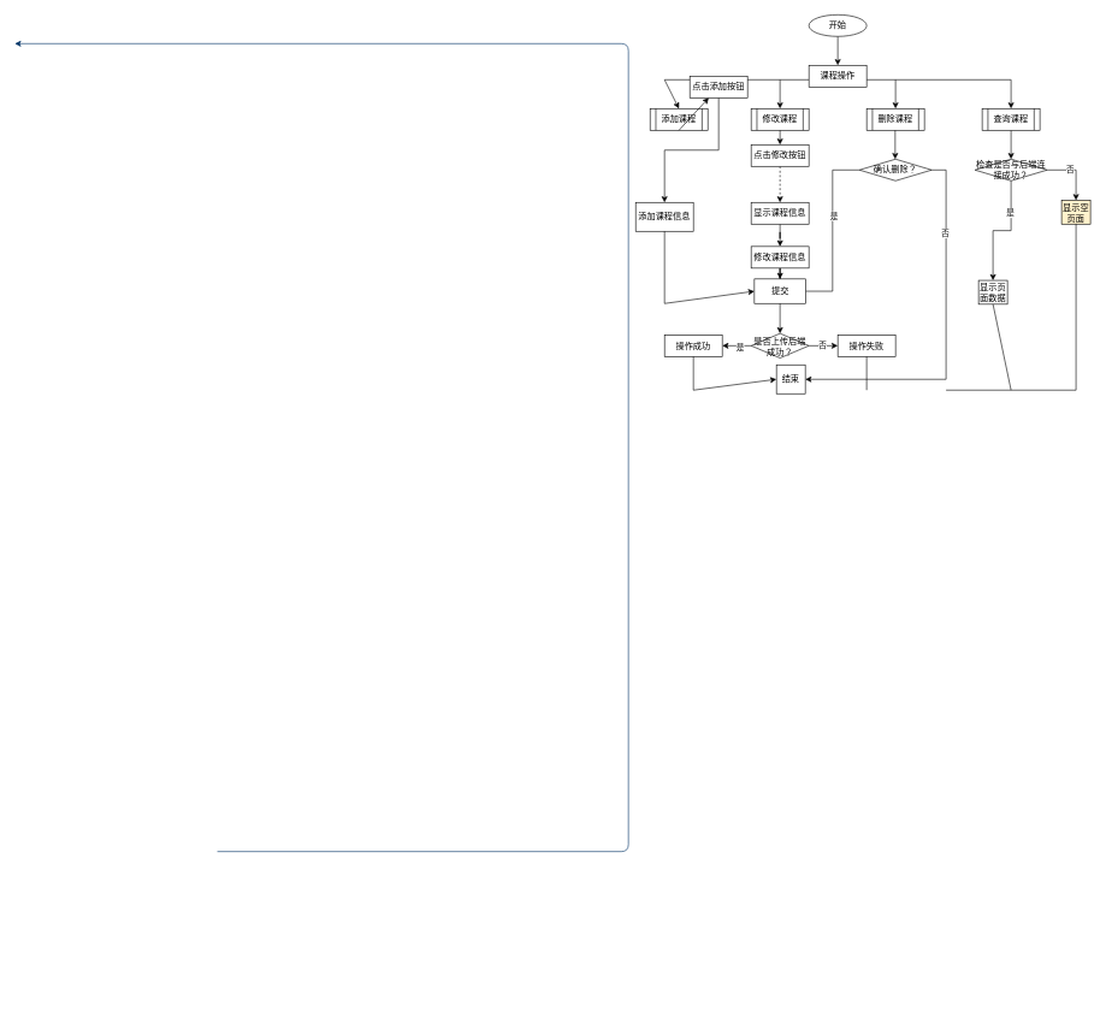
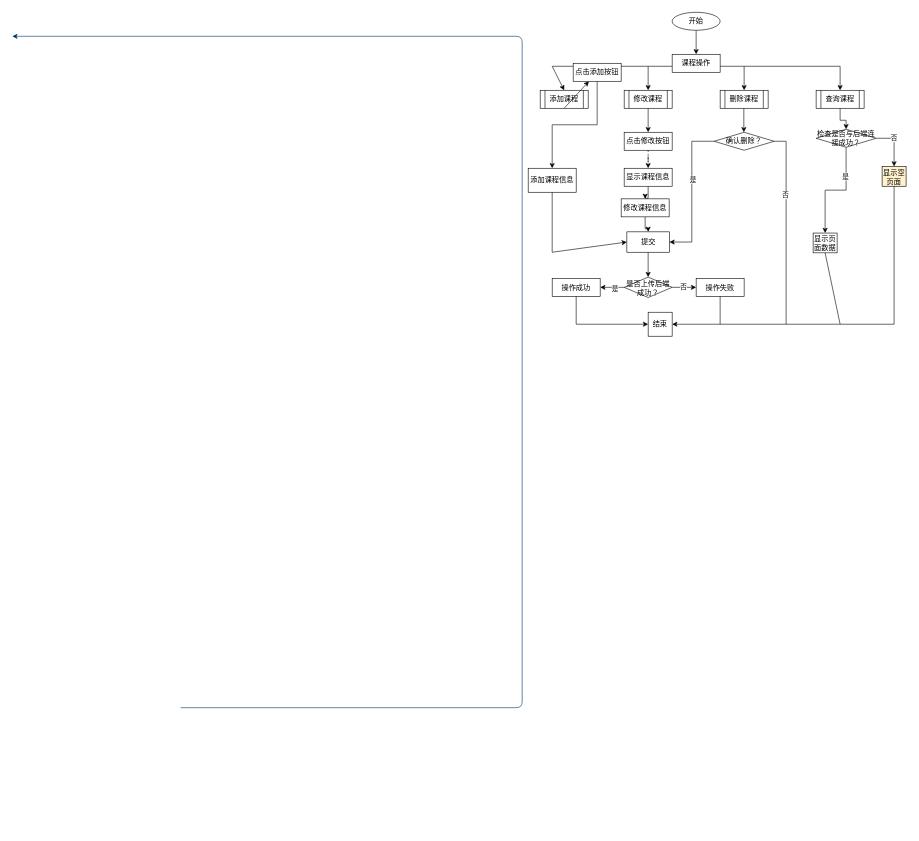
  <mxCell id="0" />
  <mxCell id="1" parent="0" />
  <mxCell id="2" value="" style="edgeStyle=elbowEdgeStyle;elbow=horizontal;exitX=1;exitY=0.5;exitPerimeter=0;entryX=0.905;entryY=0.5;entryPerimeter=0;fontStyle=1;strokeColor=#003366;strokeWidth=1;html=1;" parent="1" edge="1"><mxGeometry width="100" height="100" as="geometry"><mxPoint x="300.5" y="1179.25" as="sourcePoint" /><mxPoint x="20" as="targetPoint" y="60" /><Array as="points"><mxPoint x="870" y="1380" /></Array></mxGeometry></mxCell>
  <mxCell id="3" value="添加课程" style="shape=process;whiteSpace=wrap;html=1;backgroundOutline=1;" vertex="1" parent="1"><mxGeometry x="900" y="150" width="80" height="30" as="geometry" /></mxCell>
  <mxCell id="4" value="" style="edgeStyle=orthogonalEdgeStyle;rounded=0;orthogonalLoop=1;jettySize=auto;html=1;" edge="1" parent="1" source="5" target="31"><mxGeometry relative="1" as="geometry" /></mxCell>
  <mxCell id="5" value="查询课程" style="shape=process;whiteSpace=wrap;html=1;backgroundOutline=1;" vertex="1" parent="1"><mxGeometry x="1360" y="150" width="80" height="30" as="geometry" /></mxCell>
  <mxCell id="6" value="删除课程" style="shape=process;whiteSpace=wrap;html=1;backgroundOutline=1;" vertex="1" parent="1"><mxGeometry x="1200" y="150" width="80" height="30" as="geometry" /></mxCell>
  <mxCell id="7" value="修改课程" style="shape=process;whiteSpace=wrap;html=1;backgroundOutline=1;" vertex="1" parent="1"><mxGeometry x="1040" y="150" width="80" height="30" as="geometry" /></mxCell>
  <mxCell id="8" value="" style="endArrow=classic;html=1;rounded=0;entryX=0.5;entryY=0;entryDx=0;entryDy=0;" edge="1" parent="1" target="3"><mxGeometry width="50" height="50" relative="1" as="geometry"><mxPoint x="1120" y="110" as="sourcePoint" /><mxPoint x="920" y="100" as="targetPoint" /><Array as="points"><mxPoint x="920" y="110" /></Array></mxGeometry></mxCell>
  <mxCell id="9" value="" style="endArrow=classic;html=1;rounded=0;entryX=0.5;entryY=0;entryDx=0;entryDy=0;" edge="1" parent="1" target="7"><mxGeometry width="50" height="50" relative="1" as="geometry"><mxPoint x="1080" y="110" as="sourcePoint" /><mxPoint x="1050" y="240" as="targetPoint" /></mxGeometry></mxCell>
  <mxCell id="10" value="" style="endArrow=classic;html=1;rounded=0;entryX=0.5;entryY=0;entryDx=0;entryDy=0;" edge="1" parent="1" target="5"><mxGeometry width="50" height="50" relative="1" as="geometry"><mxPoint x="1200" y="110" as="sourcePoint" /><mxPoint x="1400" y="110" as="targetPoint" /><Array as="points"><mxPoint x="1400" y="110" /></Array></mxGeometry></mxCell>
  <mxCell id="11" value="" style="endArrow=classic;html=1;rounded=0;entryX=0.5;entryY=0;entryDx=0;entryDy=0;" edge="1" parent="1" target="6"><mxGeometry width="50" height="50" relative="1" as="geometry"><mxPoint x="1240" y="110" as="sourcePoint" /><mxPoint x="1050" y="240" as="targetPoint" /></mxGeometry></mxCell>
  <mxCell id="12" value="" style="edgeStyle=orthogonalEdgeStyle;rounded=0;orthogonalLoop=1;jettySize=auto;html=1;" edge="1" parent="1" source="13" target="14"><mxGeometry relative="1" as="geometry" /></mxCell>
  <mxCell id="13" value="开始" style="ellipse;whiteSpace=wrap;html=1;" vertex="1" parent="1"><mxGeometry x="1120" y="20" width="80" height="30" as="geometry" /></mxCell>
  <mxCell id="14" value="课程操作" style="rounded=0;whiteSpace=wrap;html=1;" vertex="1" parent="1"><mxGeometry x="1120" y="90" width="80" height="30" as="geometry" /></mxCell>
  <mxCell id="15" value="" style="endArrow=classic;html=1;rounded=0;exitX=0.5;exitY=1;exitDx=0;exitDy=0;" edge="1" parent="1" source="3" target="17"><mxGeometry width="50" height="50" relative="1" as="geometry"><mxPoint x="1370" y="220" as="sourcePoint" /><mxPoint x="920" y="220" as="targetPoint" /></mxGeometry></mxCell>
  <mxCell id="16" value="" style="edgeStyle=orthogonalEdgeStyle;rounded=0;orthogonalLoop=1;jettySize=auto;html=1;" edge="1" parent="1" source="17" target="18"><mxGeometry relative="1" as="geometry" /></mxCell>
  <mxCell id="17" value="点击添加按钮" style="rounded=0;whiteSpace=wrap;html=1;" vertex="1" parent="1"><mxGeometry x="955" y="105" width="80" height="30" as="geometry" /></mxCell>
  <mxCell id="18" value="添加课程信息" style="rounded=0;whiteSpace=wrap;html=1;" vertex="1" parent="1"><mxGeometry x="880" y="280" width="80" height="40" as="geometry" /></mxCell>
  <mxCell id="19" value="" style="edgeStyle=orthogonalEdgeStyle;rounded=0;orthogonalLoop=1;jettySize=auto;html=1;exitX=0.5;exitY=1;exitDx=0;exitDy=0;" edge="1" parent="1" source="32" target="34"><mxGeometry relative="1" as="geometry" /></mxCell>
  <mxCell id="20" value="" style="edgeStyle=orthogonalEdgeStyle;rounded=0;orthogonalLoop=1;jettySize=auto;html=1;entryX=0.5;entryY=0;entryDx=0;entryDy=0;dashed=1;" edge="1" parent="1" source="21" target="32"><mxGeometry relative="1" as="geometry"><Array as="points" /></mxGeometry></mxCell>
- <mxCell id="21" value="点击修改按钮" style="rounded=0;whiteSpace=wrap;html=1;" vertex="1" parent="1"><mxGeometry x="1040" y="200" width="80" height="30" as="geometry" /></mxCell>
- <mxCell id="22" style="edgeStyle=orthogonalEdgeStyle;rounded=0;orthogonalLoop=1;jettySize=auto;html=1;exitX=0;exitY=0.5;exitDx=0;exitDy=0;entryX=1;entryY=0.5;entryDx=0;entryDy=0;endArrow=none;" edge="1" parent="1" source="26" target="35"><mxGeometry relative="1" as="geometry" /></mxCell>
+ <mxCell id="21" value="点击修改按钮" style="rounded=0;whiteSpace=wrap;html=1;" vertex="1" parent="1"><mxGeometry x="1040" y="220" width="80" height="30" as="geometry" /></mxCell>
+ <mxCell id="22" style="edgeStyle=orthogonalEdgeStyle;rounded=0;orthogonalLoop=1;jettySize=auto;html=1;exitX=0;exitY=0.5;exitDx=0;exitDy=0;entryX=1;entryY=0.5;entryDx=0;entryDy=0;" edge="1" parent="1" source="26" target="35"><mxGeometry relative="1" as="geometry" /></mxCell>
  <mxCell id="23" value="是" style="edgeLabel;html=1;align=center;verticalAlign=middle;resizable=0;points=[];" vertex="1" connectable="0" parent="22"><mxGeometry x="-0.17" y="2" relative="1" as="geometry"><mxPoint as="offset" /></mxGeometry></mxCell>
  <mxCell id="24" value="" style="edgeStyle=orthogonalEdgeStyle;rounded=0;orthogonalLoop=1;jettySize=auto;html=1;entryX=1;entryY=0.5;entryDx=0;entryDy=0;exitX=1;exitY=0.5;exitDx=0;exitDy=0;" edge="1" parent="1" source="26" target="39"><mxGeometry relative="1" as="geometry" /></mxCell>
  <mxCell id="25" value="否" style="edgeLabel;html=1;align=center;verticalAlign=middle;resizable=0;points=[];" vertex="1" connectable="0" parent="24"><mxGeometry x="-0.577" y="-2" relative="1" as="geometry"><mxPoint as="offset" /></mxGeometry></mxCell>
  <mxCell id="26" value="确认删除？" style="rhombus;whiteSpace=wrap;html=1;" vertex="1" parent="1"><mxGeometry x="1190" y="220" width="100" height="30" as="geometry" /></mxCell>
  <mxCell id="27" value="" style="edgeStyle=orthogonalEdgeStyle;rounded=0;orthogonalLoop=1;jettySize=auto;html=1;" edge="1" parent="1" source="31" target="40"><mxGeometry relative="1" as="geometry" /></mxCell>
  <mxCell id="28" value="是" style="edgeLabel;html=1;align=center;verticalAlign=middle;resizable=0;points=[];" vertex="1" connectable="0" parent="27"><mxGeometry x="-0.46" y="-2" relative="1" as="geometry"><mxPoint as="offset" /></mxGeometry></mxCell>
  <mxCell id="29" style="edgeStyle=orthogonalEdgeStyle;rounded=0;orthogonalLoop=1;jettySize=auto;html=1;exitX=1;exitY=0.5;exitDx=0;exitDy=0;entryX=0.5;entryY=0;entryDx=0;entryDy=0;" edge="1" parent="1" source="31" target="41"><mxGeometry relative="1" as="geometry" /></mxCell>
  <mxCell id="30" value="否" style="edgeLabel;html=1;align=center;verticalAlign=middle;resizable=0;points=[];" vertex="1" connectable="0" parent="29"><mxGeometry x="-0.252" y="1" relative="1" as="geometry"><mxPoint as="offset" /></mxGeometry></mxCell>
- <mxCell id="31" value="检查是否与后端连接成功？" style="rhombus;whiteSpace=wrap;html=1;" vertex="1" parent="1"><mxGeometry x="1350" y="220" width="100" height="30" as="geometry" /></mxCell>
+ <mxCell id="31" value="检查是否与后端连接成功？" style="rhombus;whiteSpace=wrap;html=1;" vertex="1" parent="1"><mxGeometry x="1360" y="215" width="100" height="30" as="geometry" /></mxCell>
  <mxCell id="32" value="显示课程信息" style="rounded=0;whiteSpace=wrap;html=1;" vertex="1" parent="1"><mxGeometry x="1040" y="280" width="80" height="30" as="geometry" /></mxCell>
  <mxCell id="33" value="" style="edgeStyle=orthogonalEdgeStyle;rounded=0;orthogonalLoop=1;jettySize=auto;html=1;" edge="1" parent="1" source="34" target="35"><mxGeometry relative="1" as="geometry" /></mxCell>
- <mxCell id="34" value="修改课程信息" style="rounded=0;whiteSpace=wrap;html=1;" vertex="1" parent="1"><mxGeometry x="1040" y="341" width="80" height="30" as="geometry" /></mxCell>
+ <mxCell id="34" value="修改课程信息" style="rounded=0;whiteSpace=wrap;html=1;" vertex="1" parent="1"><mxGeometry x="1035" y="331" width="80" height="30" as="geometry" /></mxCell>
  <mxCell id="35" value="提交" style="rounded=0;whiteSpace=wrap;html=1;" vertex="1" parent="1"><mxGeometry x="1044.5" y="386" width="71" height="34" as="geometry" /></mxCell>
  <mxCell id="36" value="" style="endArrow=classic;html=1;rounded=0;exitX=0.5;exitY=1;exitDx=0;exitDy=0;entryX=0.5;entryY=0;entryDx=0;entryDy=0;" edge="1" parent="1" source="7" target="21"><mxGeometry width="50" height="50" relative="1" as="geometry"><mxPoint x="1290" y="240" as="sourcePoint" /><mxPoint x="1340" y="190" as="targetPoint" /></mxGeometry></mxCell>
  <mxCell id="37" value="" style="endArrow=classic;html=1;rounded=0;entryX=0.5;entryY=0;entryDx=0;entryDy=0;" edge="1" parent="1"><mxGeometry width="50" height="50" relative="1" as="geometry"><mxPoint x="1239.5" y="180" as="sourcePoint" /><mxPoint x="1239.5" y="220" as="targetPoint" /></mxGeometry></mxCell>
  <mxCell id="38" value="" style="edgeStyle=none;orthogonalLoop=1;jettySize=auto;html=1;rounded=0;exitX=0.5;exitY=1;exitDx=0;exitDy=0;entryX=0;entryY=0.5;entryDx=0;entryDy=0;" edge="1" parent="1" source="18" target="35"><mxGeometry width="100" relative="1" as="geometry"><mxPoint x="870" y="330" as="sourcePoint" /><mxPoint x="1040" y="420" as="targetPoint" /><Array as="points"><mxPoint x="920" y="420" /></Array></mxGeometry></mxCell>
- <mxCell id="39" value="结束" style="rounded=0;whiteSpace=wrap;html=1;" vertex="1" parent="1"><mxGeometry x="1075" y="505" width="40" height="40" as="geometry" /></mxCell>
+ <mxCell id="39" value="结束" style="rounded=0;whiteSpace=wrap;html=1;" vertex="1" parent="1"><mxGeometry x="1080" y="520" width="40" height="40" as="geometry" /></mxCell>
  <mxCell id="40" value="显示页面数据" style="rounded=0;whiteSpace=wrap;html=1;" vertex="1" parent="1"><mxGeometry x="1355" y="388" width="40" height="33" as="geometry" /></mxCell>
  <mxCell id="41" value="显示空页面" style="rounded=0;whiteSpace=wrap;html=1;fillColor=#fff2cc;" vertex="1" parent="1"><mxGeometry x="1470" y="277" width="40" height="33" as="geometry" /></mxCell>
  <mxCell id="42" value="" style="endArrow=none;html=1;rounded=0;entryX=0.5;entryY=1;entryDx=0;entryDy=0;" edge="1" parent="1" target="40"><mxGeometry width="50" height="50" relative="1" as="geometry"><mxPoint x="1310" y="540" as="sourcePoint" /><mxPoint x="1340" y="400" as="targetPoint" /><Array as="points"><mxPoint x="1400" y="540" /></Array></mxGeometry></mxCell>
  <mxCell id="43" value="" style="endArrow=none;html=1;rounded=0;entryX=0.5;entryY=1;entryDx=0;entryDy=0;" edge="1" parent="1" target="41"><mxGeometry width="50" height="50" relative="1" as="geometry"><mxPoint x="1400" y="540" as="sourcePoint" /><mxPoint x="1490" y="321" as="targetPoint" /><Array as="points"><mxPoint x="1490" y="540" /></Array></mxGeometry></mxCell>
  <mxCell id="44" value="" style="edgeStyle=orthogonalEdgeStyle;rounded=0;orthogonalLoop=1;jettySize=auto;html=1;" edge="1" parent="1" source="48" target="50"><mxGeometry relative="1" as="geometry" /></mxCell>
  <mxCell id="45" value="是" style="edgeLabel;html=1;align=center;verticalAlign=middle;resizable=0;points=[];" vertex="1" connectable="0" parent="44"><mxGeometry x="-0.183" y="2" relative="1" as="geometry"><mxPoint as="offset" /></mxGeometry></mxCell>
  <mxCell id="46" value="" style="edgeStyle=orthogonalEdgeStyle;rounded=0;orthogonalLoop=1;jettySize=auto;html=1;" edge="1" parent="1" source="48" target="51"><mxGeometry relative="1" as="geometry" /></mxCell>
  <mxCell id="47" value="否" style="edgeLabel;html=1;align=center;verticalAlign=middle;resizable=0;points=[];" vertex="1" connectable="0" parent="46"><mxGeometry x="-0.117" y="2" relative="1" as="geometry"><mxPoint as="offset" /></mxGeometry></mxCell>
  <mxCell id="48" value="是否上传后端成功？" style="rhombus;whiteSpace=wrap;html=1;" vertex="1" parent="1"><mxGeometry x="1040" y="461.5" width="80" height="34" as="geometry" /></mxCell>
  <mxCell id="49" value="" style="endArrow=classic;html=1;rounded=0;exitX=0.5;exitY=1;exitDx=0;exitDy=0;entryX=0.5;entryY=0;entryDx=0;entryDy=0;" edge="1" parent="1" source="35" target="48"><mxGeometry width="50" height="50" relative="1" as="geometry"><mxPoint x="1290" y="320" as="sourcePoint" /><mxPoint x="1340" y="270" as="targetPoint" /></mxGeometry></mxCell>
  <mxCell id="50" value="操作成功&lt;span style=&quot;color: rgba(0, 0, 0, 0); font-family: monospace; font-size: 0px; text-align: start; text-wrap-mode: nowrap;&quot;&gt;%3CmxGraphModel%3E%3Croot%3E%3CmxCell%20id%3D%220%22%2F%3E%3CmxCell%20id%3D%221%22%20parent%3D%220%22%2F%3E%3CmxCell%20id%3D%222%22%20value%3D%22%E6%B7%BB%E5%8A%A0%E8%AF%BE%E7%A8%8B%E4%BF%A1%E6%81%AF%22%20style%3D%22rounded%3D0%3BwhiteSpace%3Dwrap%3Bhtml%3D1%3B%22%20vertex%3D%221%22%20parent%3D%221%22%3E%3CmxGeometry%20x%3D%22960%22%20y%3D%22220%22%20width%3D%2280%22%20height%3D%2230%22%20as%3D%22geometry%22%2F%3E%3C%2FmxCell%3E%3C%2Froot%3E%3C%2FmxGraphModel%3E&lt;/span&gt;" style="rounded=0;whiteSpace=wrap;html=1;" vertex="1" parent="1"><mxGeometry x="920" y="463.5" width="80" height="30" as="geometry" /></mxCell>
  <mxCell id="51" value="操作失败" style="rounded=0;whiteSpace=wrap;html=1;" vertex="1" parent="1"><mxGeometry x="1160" y="463.5" width="80" height="30" as="geometry" /></mxCell>
  <mxCell id="52" value="" style="endArrow=classic;html=1;rounded=0;exitX=0.5;exitY=1;exitDx=0;exitDy=0;entryX=0;entryY=0.5;entryDx=0;entryDy=0;" edge="1" parent="1" source="50" target="39"><mxGeometry width="50" height="50" relative="1" as="geometry"><mxPoint x="1290" y="320" as="sourcePoint" /><mxPoint x="1340" y="270" as="targetPoint" /><Array as="points"><mxPoint x="960" y="540" /></Array></mxGeometry></mxCell>
  <mxCell id="53" value="" style="endArrow=none;html=1;rounded=0;exitX=0.5;exitY=1;exitDx=0;exitDy=0;" edge="1" parent="1" source="51"><mxGeometry width="50" height="50" relative="1" as="geometry"><mxPoint x="1290" y="320" as="sourcePoint" /><mxPoint x="1200" y="540" as="targetPoint" /></mxGeometry></mxCell>
